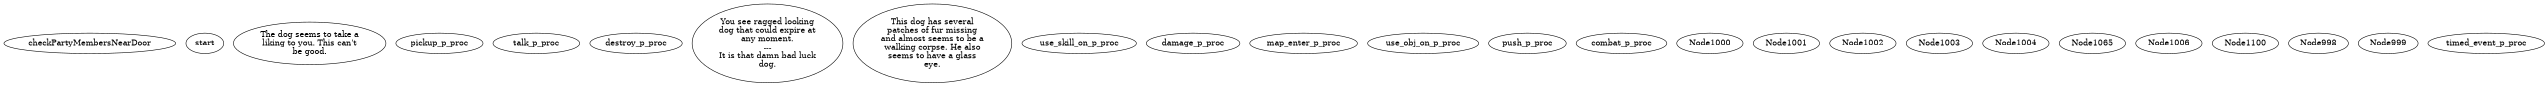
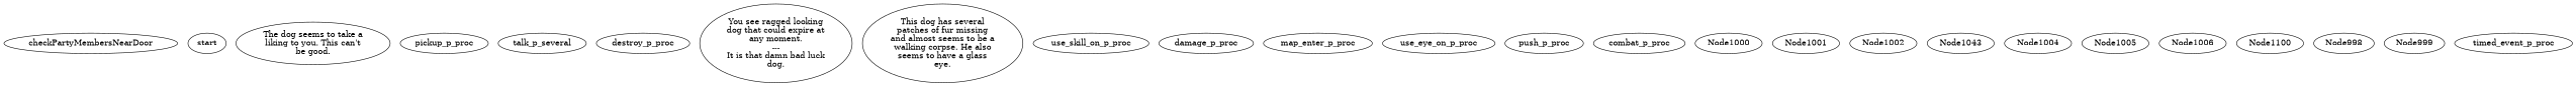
  digraph {
    fontname="DejaVu Serif"
    node [color="#000000" fillcolor="#FFFFFF" style=filled fontname="DejaVu Serif"]
    checkPartyMembersNearDoor
    start
    n3 [label="The dog seems to take a\nliking to you. This can't\nbe good."]
    pickup_p_proc
-   talk_p_proc
+   talk_p_proc [label=talk_p_several]
    destroy_p_proc
    n7 [label="You see ragged looking\ndog that could expire at\nany moment.\n---\nIt is that damn bad luck\ndog."]
    n8 [label="This dog has several\npatches of fur missing\nand almost seems to be a\nwalking corpse. He also\nseems to have a glass\neye."]
    use_skill_on_p_proc
    damage_p_proc
    map_enter_p_proc
-   use_obj_on_p_proc
+   use_obj_on_p_proc [label=use_eye_on_p_proc]
    push_p_proc
    combat_p_proc
    Node1000
    Node1001
    Node1002
-   Node1003
+   Node1003 [label=Node1043]
    Node1004
-   Node1005 [label=Node1065]
+   Node1005
    Node1006
    Node1100
    Node998
    Node999
    timed_event_p_proc
  }
